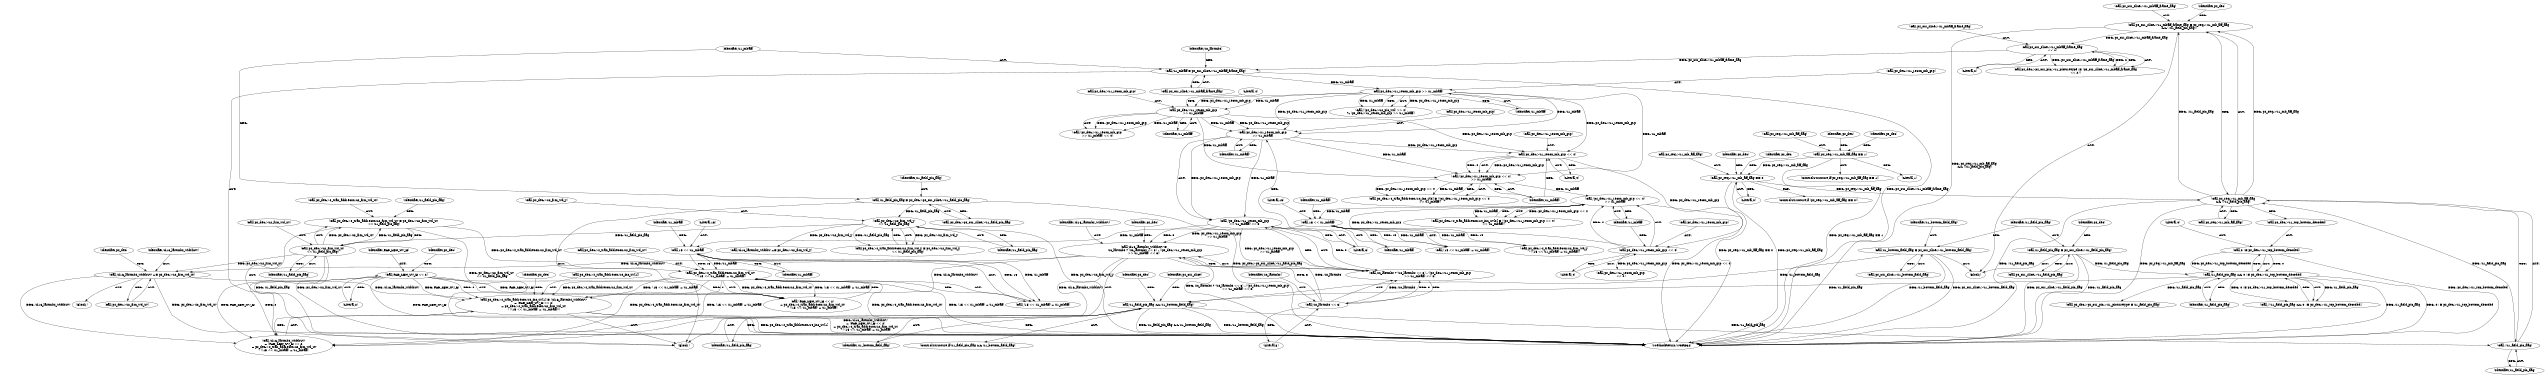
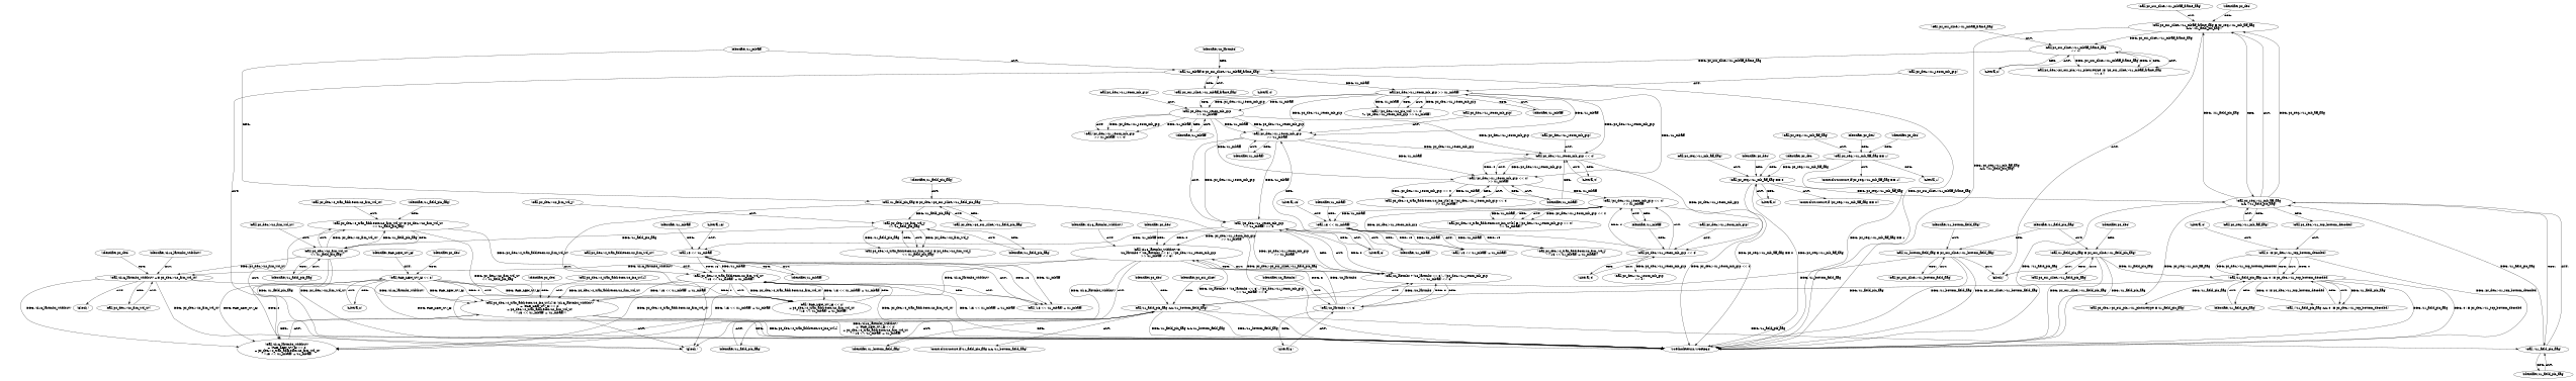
  digraph {
    n1 [label="(Call,ps_dec->s_tran_addrecon.u4_inc_uv[1] = (ui16_lastmbs_widthUV\n + (PAD_LEN_UV_H << 2)\n + ps_dec->s_tran_addrecon.u2_frm_wd_uv\n * ((15 << u1_mbaff) + u1_mbaff)))"]
    n2 [label="(Block,)"]
    n3 [label="(MethodReturn,WORD32)"]
    n4 [label="(Call,ui16_lastmbs_widthUV\n + (PAD_LEN_UV_H << 2)\n + ps_dec->s_tran_addrecon.u2_frm_wd_uv\n * ((15 << u1_mbaff) + u1_mbaff))"]
    n5 [label="(Call,ui16_lastmbs_widthUV += ps_dec->u2_frm_wd_uv)"]
    n6 [label="(Block,)"]
    n7 [label="(Call,ps_dec->u2_frm_wd_uv)"]
    n8 [label="(Call,ps_dec->u2_frm_wd_uv\n << u1_field_pic_flag)"]
    n9 [label="(Call,ps_dec->s_tran_addrecon.u2_frm_wd_uv = ps_dec->u2_frm_wd_uv\n << u1_field_pic_flag)"]
    n10 [label="(Identifier,u1_field_pic_flag)"]
    n11 [label="(Call,ps_dec->s_tran_addrecon.u2_frm_wd_uv\n * ((15 << u1_mbaff) + u1_mbaff))"]
    n12 [label="(Call,ps_dec->u2_frm_wd_y\n << u1_field_pic_flag)"]
    n13 [label="(Identifier,u1_field_pic_flag)"]
-   n14 [label="(Call,ui16_lastmbs_widthY += ps_dec->u2_frm_wd_y)"]
    n15 [label="(Call,ps_dec->s_tran_addrecon.u2_frm_wd_y = ps_dec->u2_frm_wd_y\n << u1_field_pic_flag)"]
    n16 [label="(Call,u1_field_pic_flag = ps_dec->ps_cur_slice->u1_field_pic_flag)"]
    n17 [label="(Call,ps_dec->ps_cur_slice->u1_field_pic_flag)"]
    n18 [label="(Call,ui16_lastmbs_widthUV =\n                        uc_lastmbs ? (uc_lastmbs << 3) : ((ps_dec->u1_recon_mb_grp\n >> u1_mbaff) << 3))"]
    n19 [label="(Call,uc_lastmbs ? (uc_lastmbs << 3) : ((ps_dec->u1_recon_mb_grp\n >> u1_mbaff) << 3))"]
    n20 [label="(Call,uc_lastmbs << 3)"]
    n21 [label="(Call,(ps_dec->u1_recon_mb_grp\n >> u1_mbaff) << 3)"]
    n22 [label="(Literal,3)"]
    n23 [label="(Literal,3)"]
    n24 [label="(Call,ps_dec->u1_recon_mb_grp\n >> u1_mbaff)"]
    n25 [label="(Call,ps_dec->u1_recon_mb_grp << 4)"]
    n26 [label="(Call,(ps_dec->u1_recon_mb_grp << 4)\n >> u1_mbaff)"]
    n27 [label="(Identifier,u1_mbaff)"]
    n28 [label="(Call,ps_dec->u1_recon_mb_grp << 4)"]
    n29 [label="(Literal,4)"]
    n30 [label="(Call,(ps_dec->u1_recon_mb_grp << 4)\n >> u1_mbaff)"]
    n31 [label="(Identifier,u1_mbaff)"]
    n32 [label="(Call,ps_dec->s_tran_addrecon.u4_inc_y[0] = ((ps_dec->u1_recon_mb_grp << 4)\n >> u1_mbaff))"]
    n33 [label="(Call,ps_dec->u1_recon_mb_grp >> u1_mbaff)"]
    n34 [label="(Call,ps_dec->u1_recon_mb_grp\n >> u1_mbaff)"]
    n35 [label="(Call,((ps_dec->u2_pic_wd) >> 4)\n % (ps_dec->u1_recon_mb_grp >> u1_mbaff))"]
    n36 [label="(Identifier,u1_mbaff)"]
    n37 [label="(Call,(ps_dec->u1_recon_mb_grp\n >> u1_mbaff) << 4)"]
    n38 [label="(Identifier,u1_mbaff)"]
    n39 [label="(Call,u1_mbaff = ps_cur_slice->u1_mbaff_frame_flag)"]
    n40 [label="(Call,ps_cur_slice->u1_mbaff_frame_flag)"]
    n41 [label="(Call,ps_cur_slice->u1_mbaff_frame_flag\n << 2)"]
    n42 [label="(Literal,2)"]
    n43 [label="(Call,ps_dec->ps_cur_pic->u1_picturetype |= (ps_cur_slice->u1_mbaff_frame_flag\n << 2))"]
    n44 [label="(Call,ps_cur_slice->u1_mbaff_frame_flag = ps_seq->u1_mb_aff_flag\n && (!u1_field_pic_flag))"]
    n45 [label="(Call,ps_seq->u1_mb_aff_flag\n && (!u1_field_pic_flag))"]
    n46 [label="(Block,)"]
    n47 [label="(Call,!u1_field_pic_flag)"]
    n48 [label="(Call,ps_seq->u1_mb_aff_flag)"]
    n49 [label="(Call,ps_dec->u1_top_bottom_decoded)"]
    n50 [label="(Identifier,u1_field_pic_flag)"]
    n51 [label="(Call,ps_seq->u1_mb_aff_flag == 0)"]
    n52 [label="(Literal,0)"]
    n53 [label="(ControlStructure,if (ps_seq->u1_mb_aff_flag == 0))"]
    n54 [label="(Call,ps_seq->u1_mb_aff_flag == 1)"]
    n55 [label="(Literal,1)"]
    n56 [label="(ControlStructure,if(ps_seq->u1_mb_aff_flag == 1))"]
    n57 [label="(Call,u1_field_pic_flag && u1_bottom_field_flag)"]
    n58 [label="(Identifier,u1_field_pic_flag)"]
    n59 [label="(Identifier,u1_bottom_field_flag)"]
    n60 [label="(ControlStructure,if(u1_field_pic_flag && u1_bottom_field_flag))"]
    n61 [label="(Call,u1_field_pic_flag && 0 != ps_dec->u1_top_bottom_decoded)"]
    n62 [label="(Call,0 != ps_dec->u1_top_bottom_decoded)"]
    n63 [label="(Call,!(u1_field_pic_flag && 0 != ps_dec->u1_top_bottom_decoded))"]
    n64 [label="(Identifier,u1_field_pic_flag)"]
    n65 [label="(Call,ps_dec->ps_cur_pic->u1_picturetype = u1_field_pic_flag)"]
    n66 [label="(Call,u1_field_pic_flag = ps_cur_slice->u1_field_pic_flag)"]
    n67 [label="(Call,ps_cur_slice->u1_field_pic_flag)"]
    n68 [label="(Call,u1_bottom_field_flag = ps_cur_slice->u1_bottom_field_flag)"]
    n69 [label="(Call,ps_cur_slice->u1_bottom_field_flag)"]
    n70 [label="(Call,PAD_LEN_UV_H << 2)"]
    n71 [label="(Call,(PAD_LEN_UV_H << 2)\n + ps_dec->s_tran_addrecon.u2_frm_wd_uv\n * ((15 << u1_mbaff) + u1_mbaff))"]
    n72 [label="(Literal,2)"]
    n73 [label="(Call,(15 << u1_mbaff) + u1_mbaff)"]
    n74 [label="(Call,15 << u1_mbaff)"]
    n75 [label="(Identifier,u1_mbaff)"]
    n76 [label="(Call,15 << u1_mbaff)"]
    n77 [label="(Identifier,u1_mbaff)"]
    n78 [label="(Call,(15 << u1_mbaff) + u1_mbaff)"]
    n79 [label="(Call,ps_dec->s_tran_addrecon.u2_frm_wd_y\n * ((15 << u1_mbaff) + u1_mbaff))"]
    n80 [label="(Identifier,u1_mbaff)"]
    n81 [label="(Call,ps_dec->s_tran_addrecon.u4_inc_uv[0] = ((ps_dec->u1_recon_mb_grp << 4)\n >> u1_mbaff))"]
    n82 [label="(Call,ps_dec->u1_recon_mb_grp\n << 2)"]
    n83 [label="(Literal,4)"]
    n84 [label="(Literal,15)"]
    n85 [label="(Literal,15)"]
    n86 [label="(Literal,4)"]
    n87 [label="(Identifier,ui16_lastmbs_widthUV)"]
    n88 [label="(Identifier,ps_dec)"]
    n89 [label="(Identifier,u1_mbaff)"]
    n90 [label="(Identifier,ps_cur_slice)"]
    n91 [label="(Call,ps_dec->u1_recon_mb_grp)"]
    n92 [label="(Identifier,u1_mbaff)"]
    n93 [label="(Call,ps_dec->u1_recon_mb_grp)"]
    n94 [label="(Identifier,uc_lastmbs)"]
    n95 [label="(Identifier,ps_dec)"]
    n96 [label="(Call,ps_dec->u1_recon_mb_grp)"]
    n97 [label="(Identifier,u1_field_pic_flag)"]
    n98 [label="(Identifier,u1_bottom_field_flag)"]
    n99 [label="(Identifier,u1_mbaff)"]
    n100 [label="(Call,ps_seq->u1_mb_aff_flag)"]
    n101 [label="(Call,ps_dec->u1_recon_mb_grp)"]
    n102 [label="(Identifier,u1_field_pic_flag)"]
    n103 [label="(Call,ps_dec->u1_recon_mb_grp)"]
    n104 [label="(Identifier,uc_lastmbs)"]
    n105 [label="(Identifier,ps_dec)"]
    n106 [label="(Identifier,ui16_lastmbs_widthUV)"]
    n107 [label="(Call,ps_dec->u2_frm_wd_uv)"]
    n108 [label="(Identifier,ps_dec)"]
    n109 [label="(Identifier,PAD_LEN_UV_H)"]
    n110 [label="(Call,ps_cur_slice->u1_mbaff_frame_flag)"]
    n111 [label="(Identifier,ps_dec)"]
    n112 [label="(Identifier,ps_dec)"]
    n113 [label="(Literal,0)"]
    n114 [label="(Call,ps_dec->u2_frm_wd_y)"]
    n115 [label="(Identifier,ps_dec)"]
    n116 [label="(Call,ps_dec->s_tran_addrecon.u2_frm_wd_uv)"]
    n117 [label="(Call,ps_dec->s_tran_addrecon.u4_inc_uv[1])"]
    n118 [label="(Call,ps_seq->u1_mb_aff_flag)"]
    n119 [label="(Identifier,ps_dec)"]
    n120 [label="(Call,ps_dec->s_tran_addrecon.u2_frm_wd_uv)"]
    n121 [label="(Identifier,u1_field_pic_flag)"]
    n122 [label="(Identifier,ps_dec)"]
    n123 [label="(Call,ps_cur_slice->u1_mbaff_frame_flag)"]
    n124 [label="(Identifier,ps_dec)"]
    n125 [label="(Identifier,ps_dec)"]
    n1 -> n2 [label="AST: "]
    n1 -> n3 [label="DDG: ps_dec->s_tran_addrecon.u4_inc_uv[1]"]
    n1 -> n3 [label="DDG: ui16_lastmbs_widthUV\n + (PAD_LEN_UV_H << 2)\n + ps_dec->s_tran_addrecon.u2_frm_wd_uv\n * ((15 << u1_mbaff) + u1_mbaff)"]
    n1 -> n4 [label="CFG: "]
    n4 -> n1 [label="AST: "]
    n5 -> n1 [label="DDG: ui16_lastmbs_widthUV"]
    n5 -> n3 [label="DDG: ps_dec->u2_frm_wd_uv"]
    n5 -> n4 [label="DDG: ui16_lastmbs_widthUV"]
    n5 -> n6 [label="AST: "]
    n5 -> n7 [label="CFG: "]
    n7 -> n5 [label="AST: "]
    n8 -> n3 [label="DDG: u1_field_pic_flag"]
    n8 -> n3 [label="DDG: ps_dec->u2_frm_wd_uv"]
    n8 -> n5 [label="DDG: ps_dec->u2_frm_wd_uv"]
    n8 -> n9 [label="AST: "]
    n8 -> n9 [label="DDG: ps_dec->u2_frm_wd_uv"]
    n8 -> n9 [label="DDG: u1_field_pic_flag"]
    n8 -> n10 [label="CFG: "]
    n9 -> n2 [label="AST: "]
    n9 -> n3 [label="DDG: ps_dec->u2_frm_wd_uv\n << u1_field_pic_flag"]
    n9 -> n8 [label="CFG: "]
    n9 -> n11 [label="DDG: ps_dec->s_tran_addrecon.u2_frm_wd_uv"]
    n10 -> n8 [label="AST: "]
    n11 -> n1 [label="DDG: ps_dec->s_tran_addrecon.u2_frm_wd_uv"]
    n11 -> n1 [label="DDG: (15 << u1_mbaff) + u1_mbaff"]
    n11 -> n3 [label="DDG: ps_dec->s_tran_addrecon.u2_frm_wd_uv"]
    n11 -> n3 [label="DDG: (15 << u1_mbaff) + u1_mbaff"]
    n11 -> n4 [label="DDG: ps_dec->s_tran_addrecon.u2_frm_wd_uv"]
    n11 -> n4 [label="DDG: (15 << u1_mbaff) + u1_mbaff"]
    n11 -> n71 [label="AST: "]
    n11 -> n71 [label="DDG: ps_dec->s_tran_addrecon.u2_frm_wd_uv"]
    n11 -> n71 [label="DDG: (15 << u1_mbaff) + u1_mbaff"]
    n11 -> n73 [label="CFG: "]
-   n12 -> n3 [label="DDG: ps_dec->u2_frm_wd_y"]
    n12 -> n8 [label="DDG: u1_field_pic_flag"]
    n12 -> n13 [label="CFG: "]
-   n12 -> n14 [label="DDG: ps_dec->u2_frm_wd_y"]
    n12 -> n15 [label="AST: "]
    n12 -> n15 [label="DDG: ps_dec->u2_frm_wd_y"]
    n12 -> n15 [label="DDG: u1_field_pic_flag"]
    n13 -> n12 [label="AST: "]
    n15 -> n12 [label="CFG: "]
    n16 -> n2 [label="AST: "]
    n16 -> n3 [label="DDG: ps_dec->ps_cur_slice->u1_field_pic_flag"]
    n16 -> n12 [label="DDG: u1_field_pic_flag"]
    n16 -> n17 [label="CFG: "]
    n17 -> n16 [label="AST: "]
    n18 -> n1 [label="DDG: ui16_lastmbs_widthUV"]
    n18 -> n2 [label="AST: "]
    n18 -> n3 [label="DDG: uc_lastmbs ? (uc_lastmbs << 3) : ((ps_dec->u1_recon_mb_grp\n >> u1_mbaff) << 3)"]
    n18 -> n4 [label="DDG: ui16_lastmbs_widthUV"]
    n18 -> n5 [label="DDG: ui16_lastmbs_widthUV"]
    n18 -> n19 [label="CFG: "]
    n19 -> n18 [label="AST: "]
    n19 -> n20 [label="CFG: "]
    n19 -> n21 [label="CFG: "]
    n20 -> n18 [label="DDG: uc_lastmbs"]
    n20 -> n18 [label="DDG: 3"]
    n20 -> n19 [label="AST: "]
    n20 -> n19 [label="DDG: uc_lastmbs"]
    n20 -> n19 [label="DDG: 3"]
    n20 -> n22 [label="CFG: "]
    n21 -> n18 [label="DDG: ps_dec->u1_recon_mb_grp\n >> u1_mbaff"]
    n21 -> n18 [label="DDG: 3"]
    n21 -> n19 [label="AST: "]
    n21 -> n19 [label="DDG: ps_dec->u1_recon_mb_grp\n >> u1_mbaff"]
    n21 -> n19 [label="DDG: 3"]
    n21 -> n23 [label="CFG: "]
    n22 -> n20 [label="AST: "]
    n23 -> n21 [label="AST: "]
    n23 -> n24 [label="CFG: "]
    n24 -> n21 [label="AST: "]
    n24 -> n21 [label="DDG: ps_dec->u1_recon_mb_grp"]
    n24 -> n21 [label="DDG: u1_mbaff"]
    n24 -> n25 [label="DDG: ps_dec->u1_recon_mb_grp"]
    n24 -> n26 [label="DDG: u1_mbaff"]
    n24 -> n27 [label="CFG: "]
    n25 -> n26 [label="AST: "]
    n25 -> n26 [label="DDG: ps_dec->u1_recon_mb_grp"]
    n25 -> n26 [label="DDG: 4"]
    n25 -> n28 [label="DDG: ps_dec->u1_recon_mb_grp"]
    n25 -> n29 [label="CFG: "]
    n26 -> n30 [label="DDG: u1_mbaff"]
    n26 -> n31 [label="CFG: "]
    n26 -> n32 [label="AST: "]
    n26 -> n32 [label="DDG: ps_dec->u1_recon_mb_grp << 4"]
    n26 -> n32 [label="DDG: u1_mbaff"]
    n27 -> n24 [label="AST: "]
    n28 -> n30 [label="AST: "]
    n28 -> n30 [label="DDG: ps_dec->u1_recon_mb_grp"]
    n28 -> n30 [label="DDG: 4"]
    n28 -> n82 [label="DDG: ps_dec->u1_recon_mb_grp"]
    n28 -> n83 [label="CFG: "]
    n29 -> n25 [label="AST: "]
    n30 -> n3 [label="DDG: ps_dec->u1_recon_mb_grp << 4"]
    n30 -> n76 [label="DDG: u1_mbaff"]
    n30 -> n80 [label="CFG: "]
    n30 -> n81 [label="AST: "]
    n30 -> n81 [label="DDG: ps_dec->u1_recon_mb_grp << 4"]
    n30 -> n81 [label="DDG: u1_mbaff"]
    n31 -> n25 [label="CFG: "]
    n31 -> n26 [label="AST: "]
    n32 -> n26 [label="CFG: "]
    n33 -> n24 [label="DDG: ps_dec->u1_recon_mb_grp"]
    n33 -> n24 [label="DDG: u1_mbaff"]
    n33 -> n25 [label="DDG: ps_dec->u1_recon_mb_grp"]
    n33 -> n26 [label="DDG: u1_mbaff"]
    n33 -> n34 [label="DDG: ps_dec->u1_recon_mb_grp"]
    n33 -> n34 [label="DDG: u1_mbaff"]
    n33 -> n35 [label="AST: "]
    n33 -> n35 [label="DDG: ps_dec->u1_recon_mb_grp"]
    n33 -> n35 [label="DDG: u1_mbaff"]
    n33 -> n36 [label="CFG: "]
    n34 -> n24 [label="DDG: ps_dec->u1_recon_mb_grp"]
    n34 -> n24 [label="DDG: u1_mbaff"]
    n34 -> n25 [label="DDG: ps_dec->u1_recon_mb_grp"]
    n34 -> n26 [label="DDG: u1_mbaff"]
    n34 -> n37 [label="AST: "]
    n34 -> n37 [label="DDG: ps_dec->u1_recon_mb_grp"]
    n34 -> n37 [label="DDG: u1_mbaff"]
    n34 -> n38 [label="CFG: "]
    n35 -> n33 [label="CFG: "]
    n36 -> n33 [label="AST: "]
    n38 -> n34 [label="AST: "]
    n39 -> n2 [label="AST: "]
    n39 -> n3 [label="DDG: ps_cur_slice->u1_mbaff_frame_flag"]
    n39 -> n33 [label="DDG: u1_mbaff"]
    n39 -> n40 [label="CFG: "]
    n40 -> n39 [label="AST: "]
    n41 -> n39 [label="DDG: ps_cur_slice->u1_mbaff_frame_flag"]
    n41 -> n42 [label="CFG: "]
    n41 -> n43 [label="AST: "]
    n41 -> n43 [label="DDG: ps_cur_slice->u1_mbaff_frame_flag"]
    n41 -> n43 [label="DDG: 2"]
    n42 -> n41 [label="AST: "]
    n43 -> n41 [label="CFG: "]
    n44 -> n3 [label="DDG: ps_seq->u1_mb_aff_flag\n && (!u1_field_pic_flag)"]
    n44 -> n41 [label="DDG: ps_cur_slice->u1_mbaff_frame_flag"]
    n44 -> n45 [label="CFG: "]
    n44 -> n46 [label="AST: "]
    n45 -> n3 [label="DDG: ps_seq->u1_mb_aff_flag"]
    n45 -> n3 [label="DDG: !u1_field_pic_flag"]
    n45 -> n44 [label="AST: "]
    n45 -> n44 [label="DDG: ps_seq->u1_mb_aff_flag"]
    n45 -> n44 [label="DDG: !u1_field_pic_flag"]
    n45 -> n47 [label="CFG: "]
    n45 -> n48 [label="CFG: "]
    n45 -> n49 [label="CFG: "]
    n47 -> n45 [label="AST: "]
    n47 -> n45 [label="DDG: u1_field_pic_flag"]
    n47 -> n50 [label="CFG: "]
    n48 -> n45 [label="AST: "]
    n49 -> n62 [label="AST: "]
    n50 -> n47 [label="AST: "]
    n51 -> n3 [label="DDG: ps_seq->u1_mb_aff_flag == 0"]
    n51 -> n3 [label="DDG: ps_seq->u1_mb_aff_flag"]
    n51 -> n45 [label="DDG: ps_seq->u1_mb_aff_flag"]
    n51 -> n52 [label="CFG: "]
-   n51 -> n53 [label="PAD: "]
+   n51 -> n53 [label="AST: "]
    n52 -> n51 [label="AST: "]
    n54 -> n3 [label="DDG: ps_seq->u1_mb_aff_flag == 1"]
    n54 -> n51 [label="DDG: ps_seq->u1_mb_aff_flag"]
    n54 -> n55 [label="CFG: "]
    n54 -> n56 [label="AST: "]
    n57 -> n3 [label="DDG: u1_bottom_field_flag"]
    n57 -> n3 [label="DDG: u1_field_pic_flag && u1_bottom_field_flag"]
    n57 -> n47 [label="DDG: u1_field_pic_flag"]
    n57 -> n58 [label="CFG: "]
    n57 -> n59 [label="CFG: "]
    n57 -> n60 [label="AST: "]
    n58 -> n57 [label="AST: "]
    n59 -> n57 [label="AST: "]
    n61 -> n3 [label="DDG: 0 != ps_dec->u1_top_bottom_decoded"]
    n61 -> n3 [label="DDG: u1_field_pic_flag"]
    n61 -> n57 [label="DDG: u1_field_pic_flag"]
    n61 -> n62 [label="CFG: "]
    n61 -> n63 [label="AST: "]
    n61 -> n63 [label="DDG: u1_field_pic_flag"]
    n61 -> n63 [label="DDG: 0 != ps_dec->u1_top_bottom_decoded"]
    n61 -> n64 [label="CFG: "]
    n61 -> n65 [label="DDG: u1_field_pic_flag"]
    n62 -> n3 [label="DDG: ps_dec->u1_top_bottom_decoded"]
    n62 -> n61 [label="AST: "]
    n62 -> n61 [label="DDG: 0"]
    n62 -> n61 [label="DDG: ps_dec->u1_top_bottom_decoded"]
    n63 -> n61 [label="CFG: "]
    n64 -> n61 [label="AST: "]
    n66 -> n3 [label="DDG: u1_field_pic_flag"]
    n66 -> n3 [label="DDG: ps_cur_slice->u1_field_pic_flag"]
    n66 -> n46 [label="AST: "]
    n66 -> n61 [label="DDG: u1_field_pic_flag"]
    n66 -> n67 [label="CFG: "]
    n67 -> n66 [label="AST: "]
    n68 -> n3 [label="DDG: u1_bottom_field_flag"]
    n68 -> n3 [label="DDG: ps_cur_slice->u1_bottom_field_flag"]
    n68 -> n46 [label="AST: "]
    n68 -> n57 [label="DDG: u1_bottom_field_flag"]
    n68 -> n69 [label="CFG: "]
    n69 -> n68 [label="AST: "]
    n70 -> n1 [label="DDG: PAD_LEN_UV_H"]
    n70 -> n1 [label="DDG: 2"]
    n70 -> n3 [label="DDG: PAD_LEN_UV_H"]
    n70 -> n4 [label="DDG: PAD_LEN_UV_H"]
    n70 -> n4 [label="DDG: 2"]
    n70 -> n71 [label="AST: "]
    n70 -> n71 [label="DDG: PAD_LEN_UV_H"]
    n70 -> n71 [label="DDG: 2"]
    n70 -> n72 [label="CFG: "]
    n71 -> n11 [label="CFG: "]
    n72 -> n70 [label="AST: "]
    n73 -> n11 [label="AST: "]
    n74 -> n11 [label="DDG: 15"]
    n74 -> n11 [label="DDG: u1_mbaff"]
    n74 -> n73 [label="AST: "]
    n74 -> n73 [label="DDG: 15"]
    n74 -> n73 [label="DDG: u1_mbaff"]
    n74 -> n75 [label="CFG: "]
    n75 -> n74 [label="AST: "]
    n76 -> n74 [label="DDG: u1_mbaff"]
    n76 -> n77 [label="CFG: "]
    n76 -> n78 [label="AST: "]
    n76 -> n78 [label="DDG: 15"]
    n76 -> n78 [label="DDG: u1_mbaff"]
    n76 -> n79 [label="DDG: 15"]
    n76 -> n79 [label="DDG: u1_mbaff"]
    n77 -> n76 [label="AST: "]
    n80 -> n28 [label="CFG: "]
    n80 -> n30 [label="AST: "]
    n81 -> n30 [label="CFG: "]
    n83 -> n28 [label="AST: "]
    n84 -> n74 [label="AST: "]
    n85 -> n76 [label="AST: "]
    n86 -> n34 [label="CFG: "]
    n87 -> n18 [label="AST: "]
    n88 -> n51 [label="CFG: "]
    n89 -> n74 [label="CFG: "]
    n90 -> n57 [label="CFG: "]
    n91 -> n25 [label="AST: "]
    n92 -> n16 [label="CFG: "]
    n92 -> n39 [label="AST: "]
    n93 -> n33 [label="AST: "]
    n94 -> n20 [label="AST: "]
    n95 -> n66 [label="CFG: "]
    n96 -> n24 [label="AST: "]
    n97 -> n66 [label="AST: "]
    n97 -> n68 [label="CFG: "]
    n98 -> n68 [label="AST: "]
    n99 -> n76 [label="CFG: "]
    n100 -> n54 [label="AST: "]
    n101 -> n28 [label="AST: "]
    n102 -> n9 [label="CFG: "]
    n103 -> n34 [label="AST: "]
    n104 -> n39 [label="CFG: "]
    n105 -> n5 [label="CFG: "]
    n106 -> n5 [label="AST: "]
    n107 -> n8 [label="AST: "]
    n108 -> n51 [label="CFG: "]
    n109 -> n70 [label="AST: "]
    n110 -> n41 [label="AST: "]
    n111 -> n1 [label="CFG: "]
    n112 -> n18 [label="CFG: "]
    n113 -> n62 [label="AST: "]
    n114 -> n12 [label="AST: "]
    n115 -> n70 [label="CFG: "]
    n116 -> n9 [label="AST: "]
    n117 -> n1 [label="AST: "]
    n118 -> n51 [label="AST: "]
    n119 -> n54 [label="CFG: "]
    n120 -> n11 [label="AST: "]
    n121 -> n16 [label="AST: "]
    n122 -> n54 [label="CFG: "]
    n123 -> n44 [label="AST: "]
    n124 -> n44 [label="CFG: "]
    n125 -> n57 [label="CFG: "]
  }
